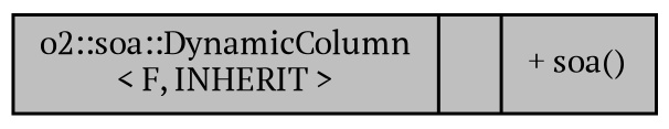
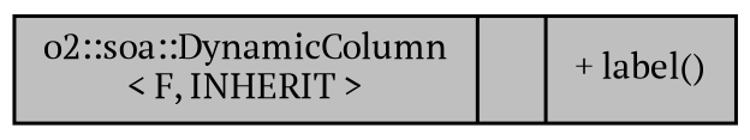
  digraph {
    rankdir=LR
    fontname="PT Serif"
-   n1 [color=black fillcolor=grey75 fontcolor=black fontname="PT Serif" fontsize=10 height=0.2 label="{o2::soa::DynamicColumn\l\< F, INHERIT \>\n||+ soa()\l}" shape=record style=filled width=0.4]
+   n1 [color=black fillcolor=grey75 fontcolor=black fontname="PT Serif" fontsize=10 height=0.2 label="{o2::soa::DynamicColumn\l\< F, INHERIT \>\n||+ label()\l}" shape=record style=filled width=0.4]
  }
